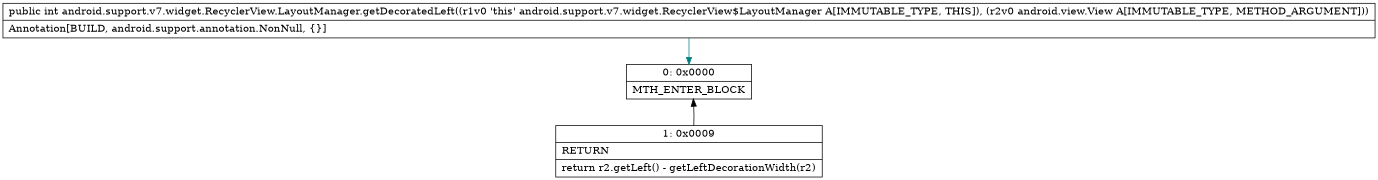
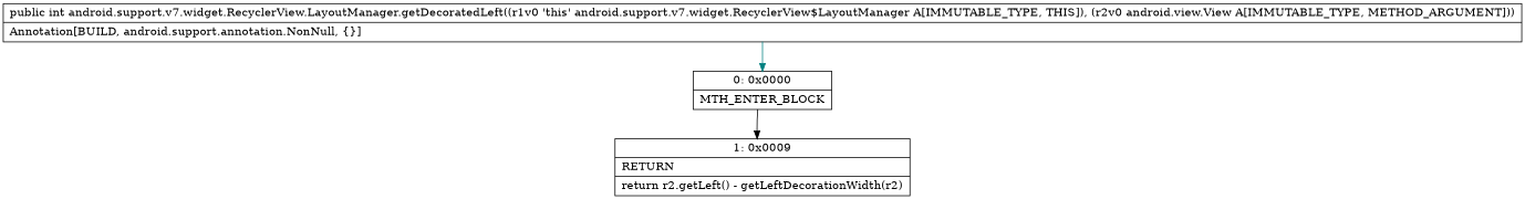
  digraph {
    node [shape=record]
    n1 [label="{0\:\ 0x0000|MTH_ENTER_BLOCK\l}"]
    n2 [label="{1\:\ 0x0009|RETURN\l|return r2.getLeft() \- getLeftDecorationWidth(r2)\l}"]
    n3 [label="{public int android.support.v7.widget.RecyclerView.LayoutManager.getDecoratedLeft((r1v0 'this' android.support.v7.widget.RecyclerView$LayoutManager A[IMMUTABLE_TYPE, THIS]), (r2v0 android.view.View A[IMMUTABLE_TYPE, METHOD_ARGUMENT]))  | Annotation[BUILD, android.support.annotation.NonNull, \{\}]\l}"]
-   n2 -> n1 [color=black]
+   n1 -> n2 [color=black]
    n3 -> n1 [color=teal]
  }
